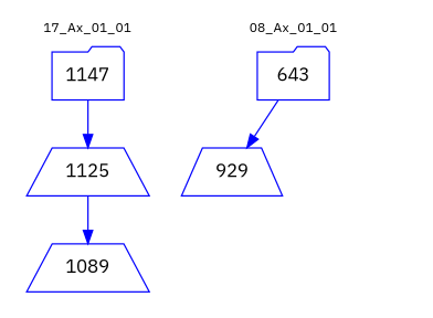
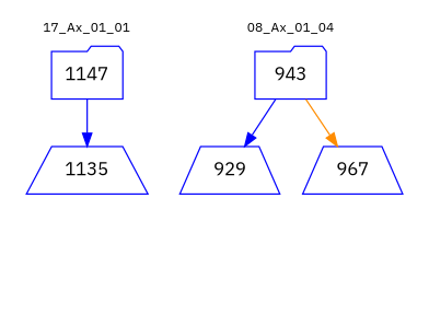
  digraph {
    fontname="IBM Plex Sans"
    node [color=blue fontname="IBM Plex Sans" shape=trapezium]
    edge [color=blue fontname="IBM Plex Sans"]
-   n1 [label=1125]
-   n2 [label=1089]
+   n1 [label=1135]
    n3 [label=1147 shape=folder]
-   n4 [label=643 shape=folder]
+   n4 [label=943 shape=folder]
    n5 [label=929]
+   n6 [label=967]
    subgraph cluster_1 {
      color=white
      fontsize=10
      label="17_Ax_01_01"
      n1
-     n2
      n3
    }
    subgraph cluster_2 {
      color=white
      fontsize=10
-     label="08_Ax_01_01"
+     label="08_Ax_01_04"
      n4
      n5
+     n6
    }
-   n1 -> n2
    n3 -> n1
    n4 -> n5
+   n4 -> n6 [color=darkorange]
  }
